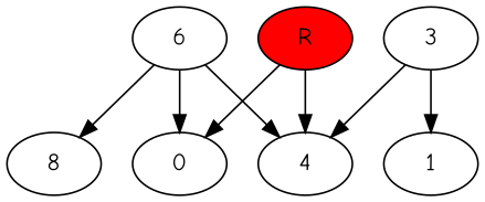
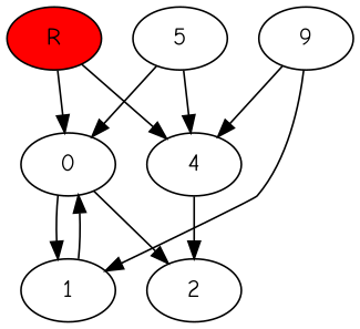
  digraph {
    fontname="Comic Neue"
    node [fontname="Comic Neue"]
    edge [fontname="Comic Neue"]
    n1 [label=0]
    1
-   3
+   2
+   3 [label=9]
    4
-   5 [label=6]
-   8
+   5
    R [fillcolor="#ff0000" style=filled]
+   n1 -> 1
+   n1 -> 2
+   1 -> n1
    3 -> 1
    3 -> 4
+   4 -> 2
    5 -> n1
    5 -> 4
-   5 -> 8
    R -> n1
    R -> 4
  }
